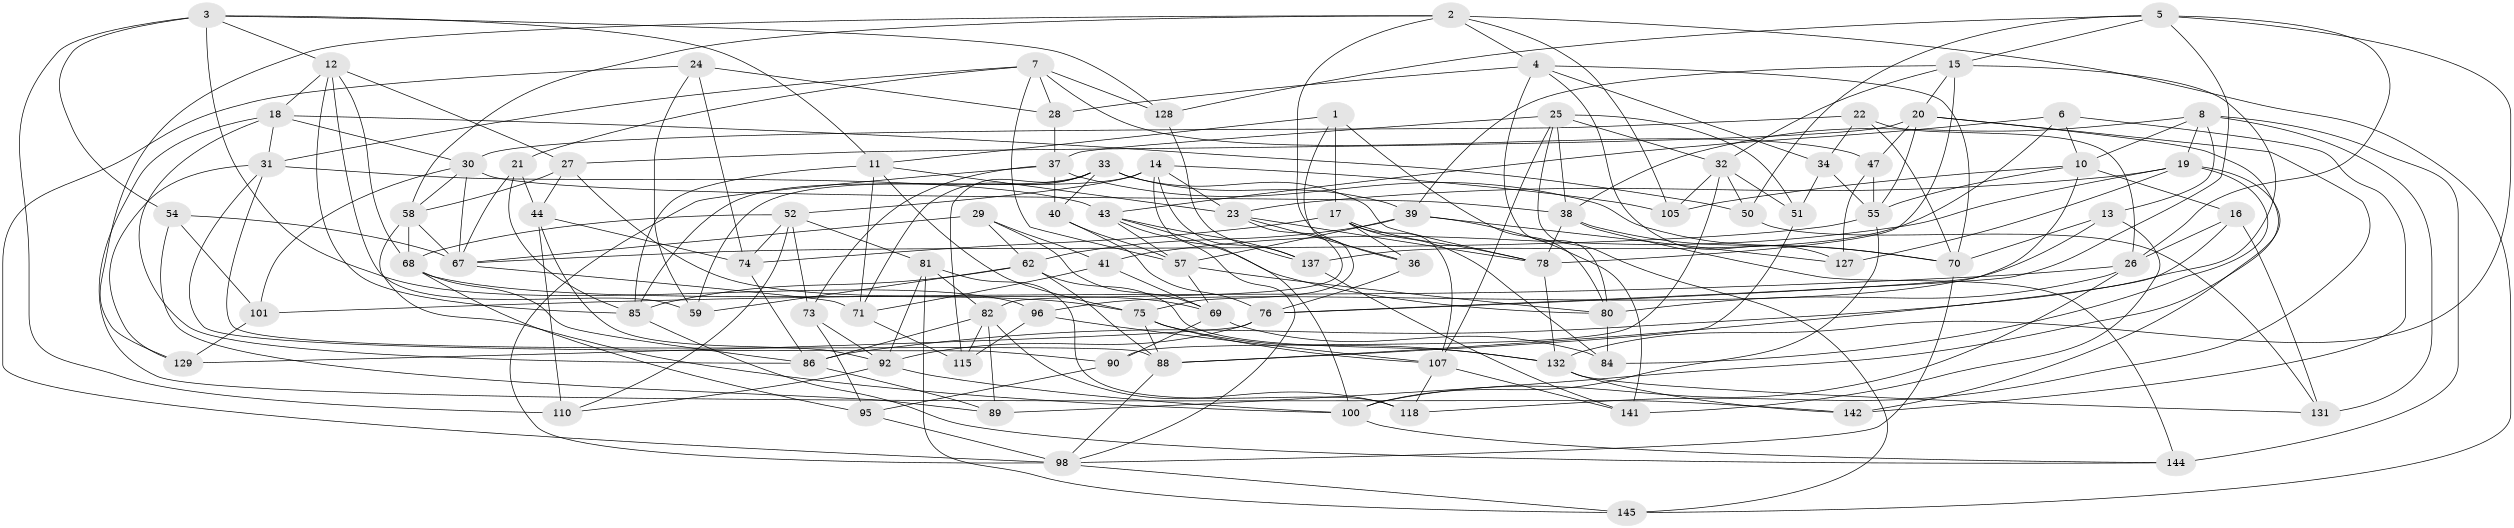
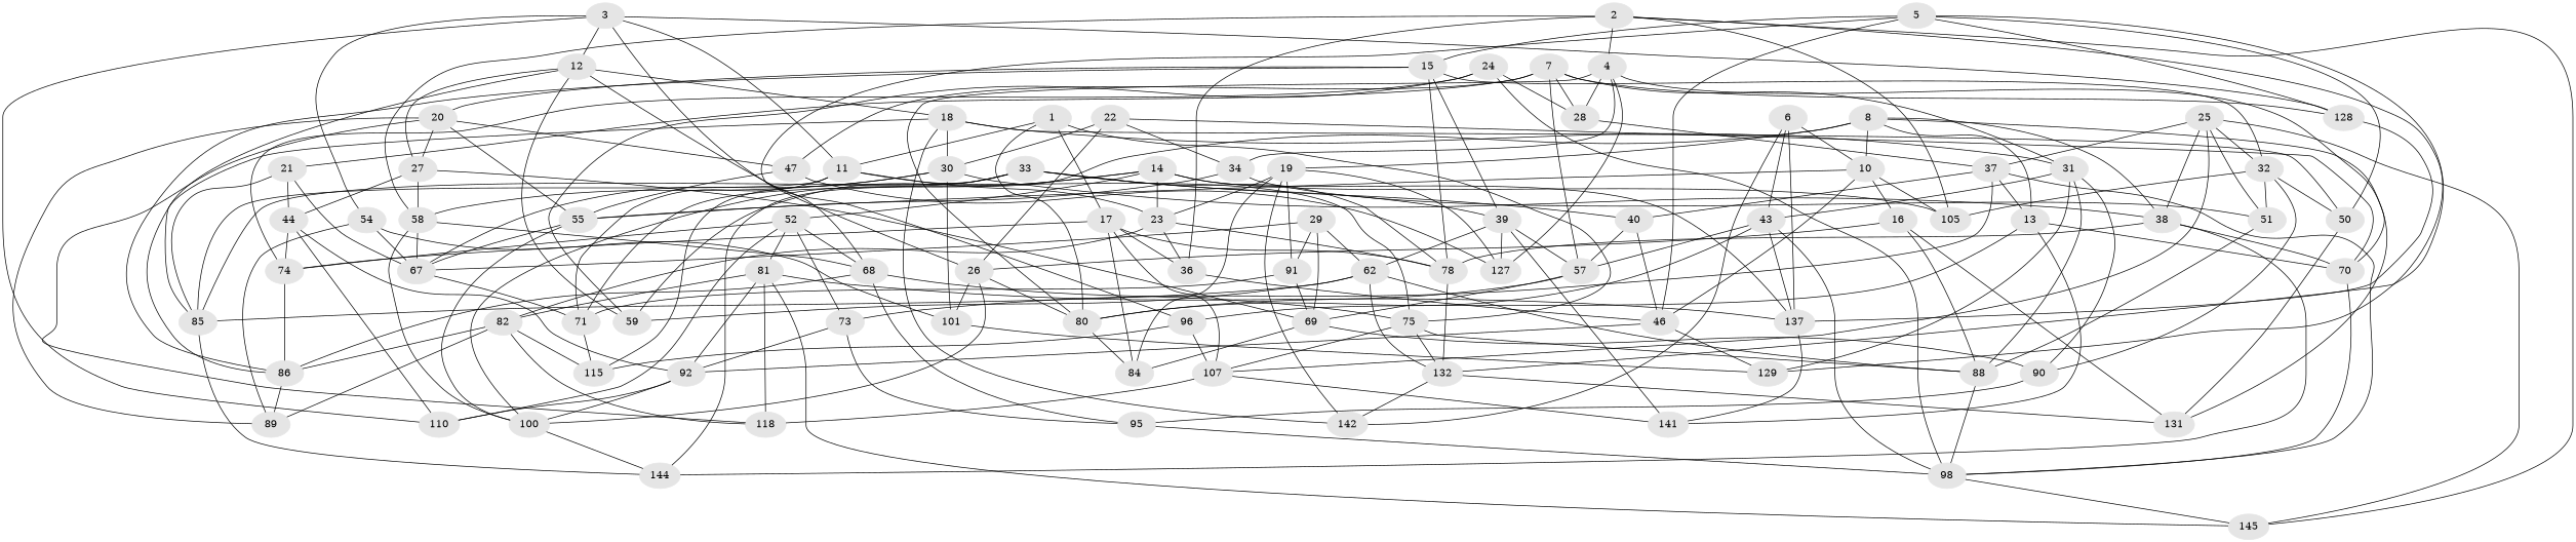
  graph {
    node [color=gray90 style=filled]
    11 [super="+62"]
    75 [super="+97"]
    23 [super="+83"]
    71 [super="+93"]
    85 [super="+117"]
    1
    17 [super="+69"]
    80 [super="+122"]
    36
    78 [super="+138"]
    74 [super="+77"]
    84
    107 [super="+119"]
    n14 [label=132 super="+123"]
    88 [super="+121"]
    2 [super="+35"]
    4 [super="+125"]
    58 [super="+134"]
    105
    129
    145
    28
    34
    70 [super="+126"]
    127
-   76 [super="+87"]
+   76 [super="+87" label=46]
    68 [super="+130"]
    100 [super="+109"]
    67 [super="+113"]
    3 [super="+9"]
    12 [super="+49"]
    54
    96
    110
    128
    18 [super="+63"]
    59
    27
    89
    101
    n41 [label=115]
    137 [super="+146"]
    37 [super="+133"]
    55 [super="+143"]
    51
    98 [super="+114"]
    5 [super="+79"]
    15 [super="+72"]
    26 [super="+120"]
    50
    20 [super="+139"]
    32 [super="+102"]
    39 [super="+115"]
    86 [super="+124"]
    131
    92 [super="+94"]
    142
    10 [super="+136"]
    16
    6
    43 [super="+66"]
    57 [super="+103"]
    141
    7 [super="+56"]
    21
    31 [super="+61"]
    47
    44 [super="+60"]
    90
    n70 [label=69 super="+116"]
    8 [super="+53"]
    13
    19 [super="+140"]
    38 [super="+64"]
    144
-   41
+   41 [label=91]
    82 [super="+104"]
    30 [super="+132"]
    95 [super="+99"]
    14 [super="+48"]
    52 [super="+108"]
    73
    81 [super="+106"]
    118
    n85 [label=62 super="+135"]
    22
    24 [super="+46"]
    25 [super="+91"]
    40
    29
    33 [super="+45"]
    11 -- 75
    11 -- 23
    11 -- 71
    11 -- 85
    75 -- 107
    75 -- n14
    75 -- 88
    23 -- 36
    23 -- 78
    23 -- 82
    71 -- n41
    85 -- 144
    1 -- 11
    1 -- 75
    1 -- 17
    1 -- 80
    17 -- 36
    17 -- 78
    17 -- 74
    17 -- 84
    17 -- 107
    80 -- 84
    36 -- 76
    78 -- n14
    74 -- 86
    107 -- 141
    107 -- 118
    n14 -- 131
    n14 -- 142
    88 -- 98
    2 -- 36
    2 -- 4
    2 -- 58
    2 -- 105
    2 -- 129
    2 -- 145
    4 -- 80
    4 -- 28
    4 -- 34
    4 -- 70
    4 -- 127
    58 -- 68
    58 -- 100
    58 -- 67
    28 -- 37
    34 -- 55
    34 -- 51
    70 -- 98
    76 -- 129
    76 -- 92
    68 -- 75
    68 -- 86
    68 -- 95
    100 -- 144
    67 -- 71
    3 -- 11
    3 -- 12
    3 -- 54
    3 -- 96
    3 -- 110
    3 -- 128
    12 -- 85
    12 -- 68
    12 -- 18
    12 -- 59
    12 -- 27
    54 -- 67
    54 -- 89
    54 -- 101
    96 -- 107
    96 -- n41
    128 -- 137
    18 -- 50
    18 -- 86
    18 -- 142
    18 -- 31
    18 -- 30
    27 -- 58
    27 -- 44
    27 -- n70
    101 -- 129
    137 -- 141
-   37 -- 70
+   37 -- 13
    37 -- 98
    37 -- 73
    37 -- 40
    55 -- 100
    55 -- 67
    51 -- 88
    98 -- 145
    5 -- n14
    5 -- 76
    5 -- 128
    5 -- 15
    5 -- 26
    5 -- 50
    15 -- 78
    15 -- 20
    15 -- 32
    15 -- 39
    15 -- 86
    26 -- 80
    26 -- 100
    26 -- 101
    50 -- 131
    20 -- 27
    20 -- 89
    20 -- 55
    20 -- 47
    20 -- 118
    32 -- 105
    32 -- 51
    32 -- 50
    32 -- 90
    39 -- 127
    39 -- 57
    39 -- 141
    39 -- n85
    86 -- 89
    92 -- 100
    92 -- 110
    10 -- 105
    10 -- 76
    10 -- 55
    10 -- 16
    16 -- 88
    16 -- 26
    16 -- 131
    6 -- 137
    6 -- 142
    6 -- 10
    6 -- 43
    43 -- 80
    43 -- 137
    43 -- 98
    43 -- 57
    57 -- 80
    57 -- n70
    7 -- 28
    7 -- 128
    7 -- 57
    7 -- 21
    7 -- 31
    7 -- 47
    21 -- 85
    21 -- 67
    21 -- 44
    31 -- 88
    31 -- 129
    31 -- 43
    31 -- 90
    47 -- 127
    47 -- 55
    44 -- 74
    44 -- 110
    44 -- 92
    90 -- 95
    n70 -- 84
    n70 -- 90
    8 -- 131
    8 -- 10
    8 -- 13
    8 -- 19
    8 -- 38
    8 -- 144
    13 -- 70
    13 -- 96
    13 -- 141
    19 -- 23
    19 -- 84
    19 -- 127
    19 -- 142
    19 -- 41
    38 -- 78
    38 -- 70
    38 -- 144
    41 -- 71
    41 -- n70
    82 -- 89
    82 -- n41
    82 -- 86
    82 -- 118
    30 -- 58
    30 -- 67
    30 -- 101
    30 -- 38
    95 -- 98
    14 -- 23
    14 -- 105
    14 -- 100
    14 -- 59
    14 -- 137
    14 -- 52
    52 -- 74
    52 -- 68
    52 -- 110
    52 -- 73
    52 -- 81
    73 -- 92
    73 -- 95
    81 -- 145
+   81 -- 137
    81 -- 92
    81 -- 82
    81 -- 118
    n85 -- 85
    n85 -- n14
    n85 -- 88
    n85 -- 59
    22 -- 34
    22 -- 70
    22 -- 26
    22 -- 30
    24 -- 74 [weight=2]
    24 -- 28
    24 -- 59
    24 -- 98 [weight=2]
    25 -- 107
    25 -- 145
    25 -- 37
    25 -- 51
    25 -- 32
    25 -- 38
    40 -- 76
    40 -- 57
    29 -- 67
    29 -- n70
    29 -- 41
    29 -- n85
    33 -- 71
    33 -- 85
    33 -- 78
    33 -- n41
    33 -- 39
    33 -- 40
  }
